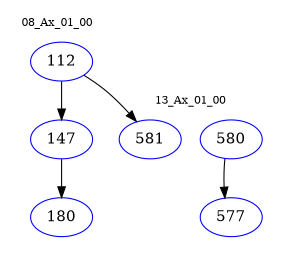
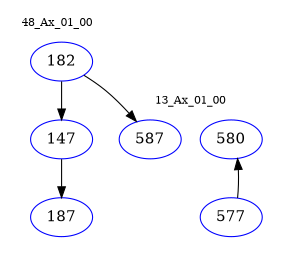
  digraph {
    node [color=blue]
    edge [color=black]
    n1 [label=580]
    n2 [label=577]
-   n3 [label=581]
-   n4 [label=112]
+   n3 [label=587]
+   n4 [label=182]
    n5 [label=147]
-   n6 [label=180]
+   n6 [label=187]
    subgraph cluster_1 {
      color=white
      fontsize=10
      label="13_Ax_01_00"
      n1
      n2
      n3
    }
    subgraph cluster_2 {
      color=white
      fontsize=10
-     label="08_Ax_01_00"
+     label="48_Ax_01_00"
      n4
      n5
      n6
    }
-   n1 -> n2
+   n2 -> n1
    n4 -> n3
    n4 -> n5
    n5 -> n6
  }
